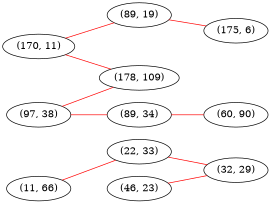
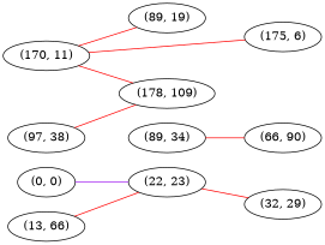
  graph {
    rankdir=LR
    edge [color=red weight=1]
-   "(22, 33)"
+   "(0, 0)"
+   "(22, 33)" [label="(22, 23)"]
    n3 [label="(32, 29)"]
    "(170, 11)"
    "(89, 19)"
    n6 [label="(175, 6)"]
    n7 [label="(178, 109)"]
-   "(11, 66)"
+   "(11, 66)" [label="(13, 66)"]
    "(89, 34)"
-   "(66, 90)" [label="(60, 90)"]
-   "(46, 23)"
+   "(66, 90)"
    "(97, 38)"
+   "(0, 0)" -- "(22, 33)" [color=purple weight=4]
    "(22, 33)" -- n3
    "(170, 11)" -- "(89, 19)"
-   "(89, 19)" -- n6
+   "(170, 11)" -- n6
    "(170, 11)" -- n7
    "(11, 66)" -- "(22, 33)"
    "(89, 34)" -- "(66, 90)"
-   "(46, 23)" -- n3
    "(97, 38)" -- n7
-   "(97, 38)" -- "(89, 34)"
  }
